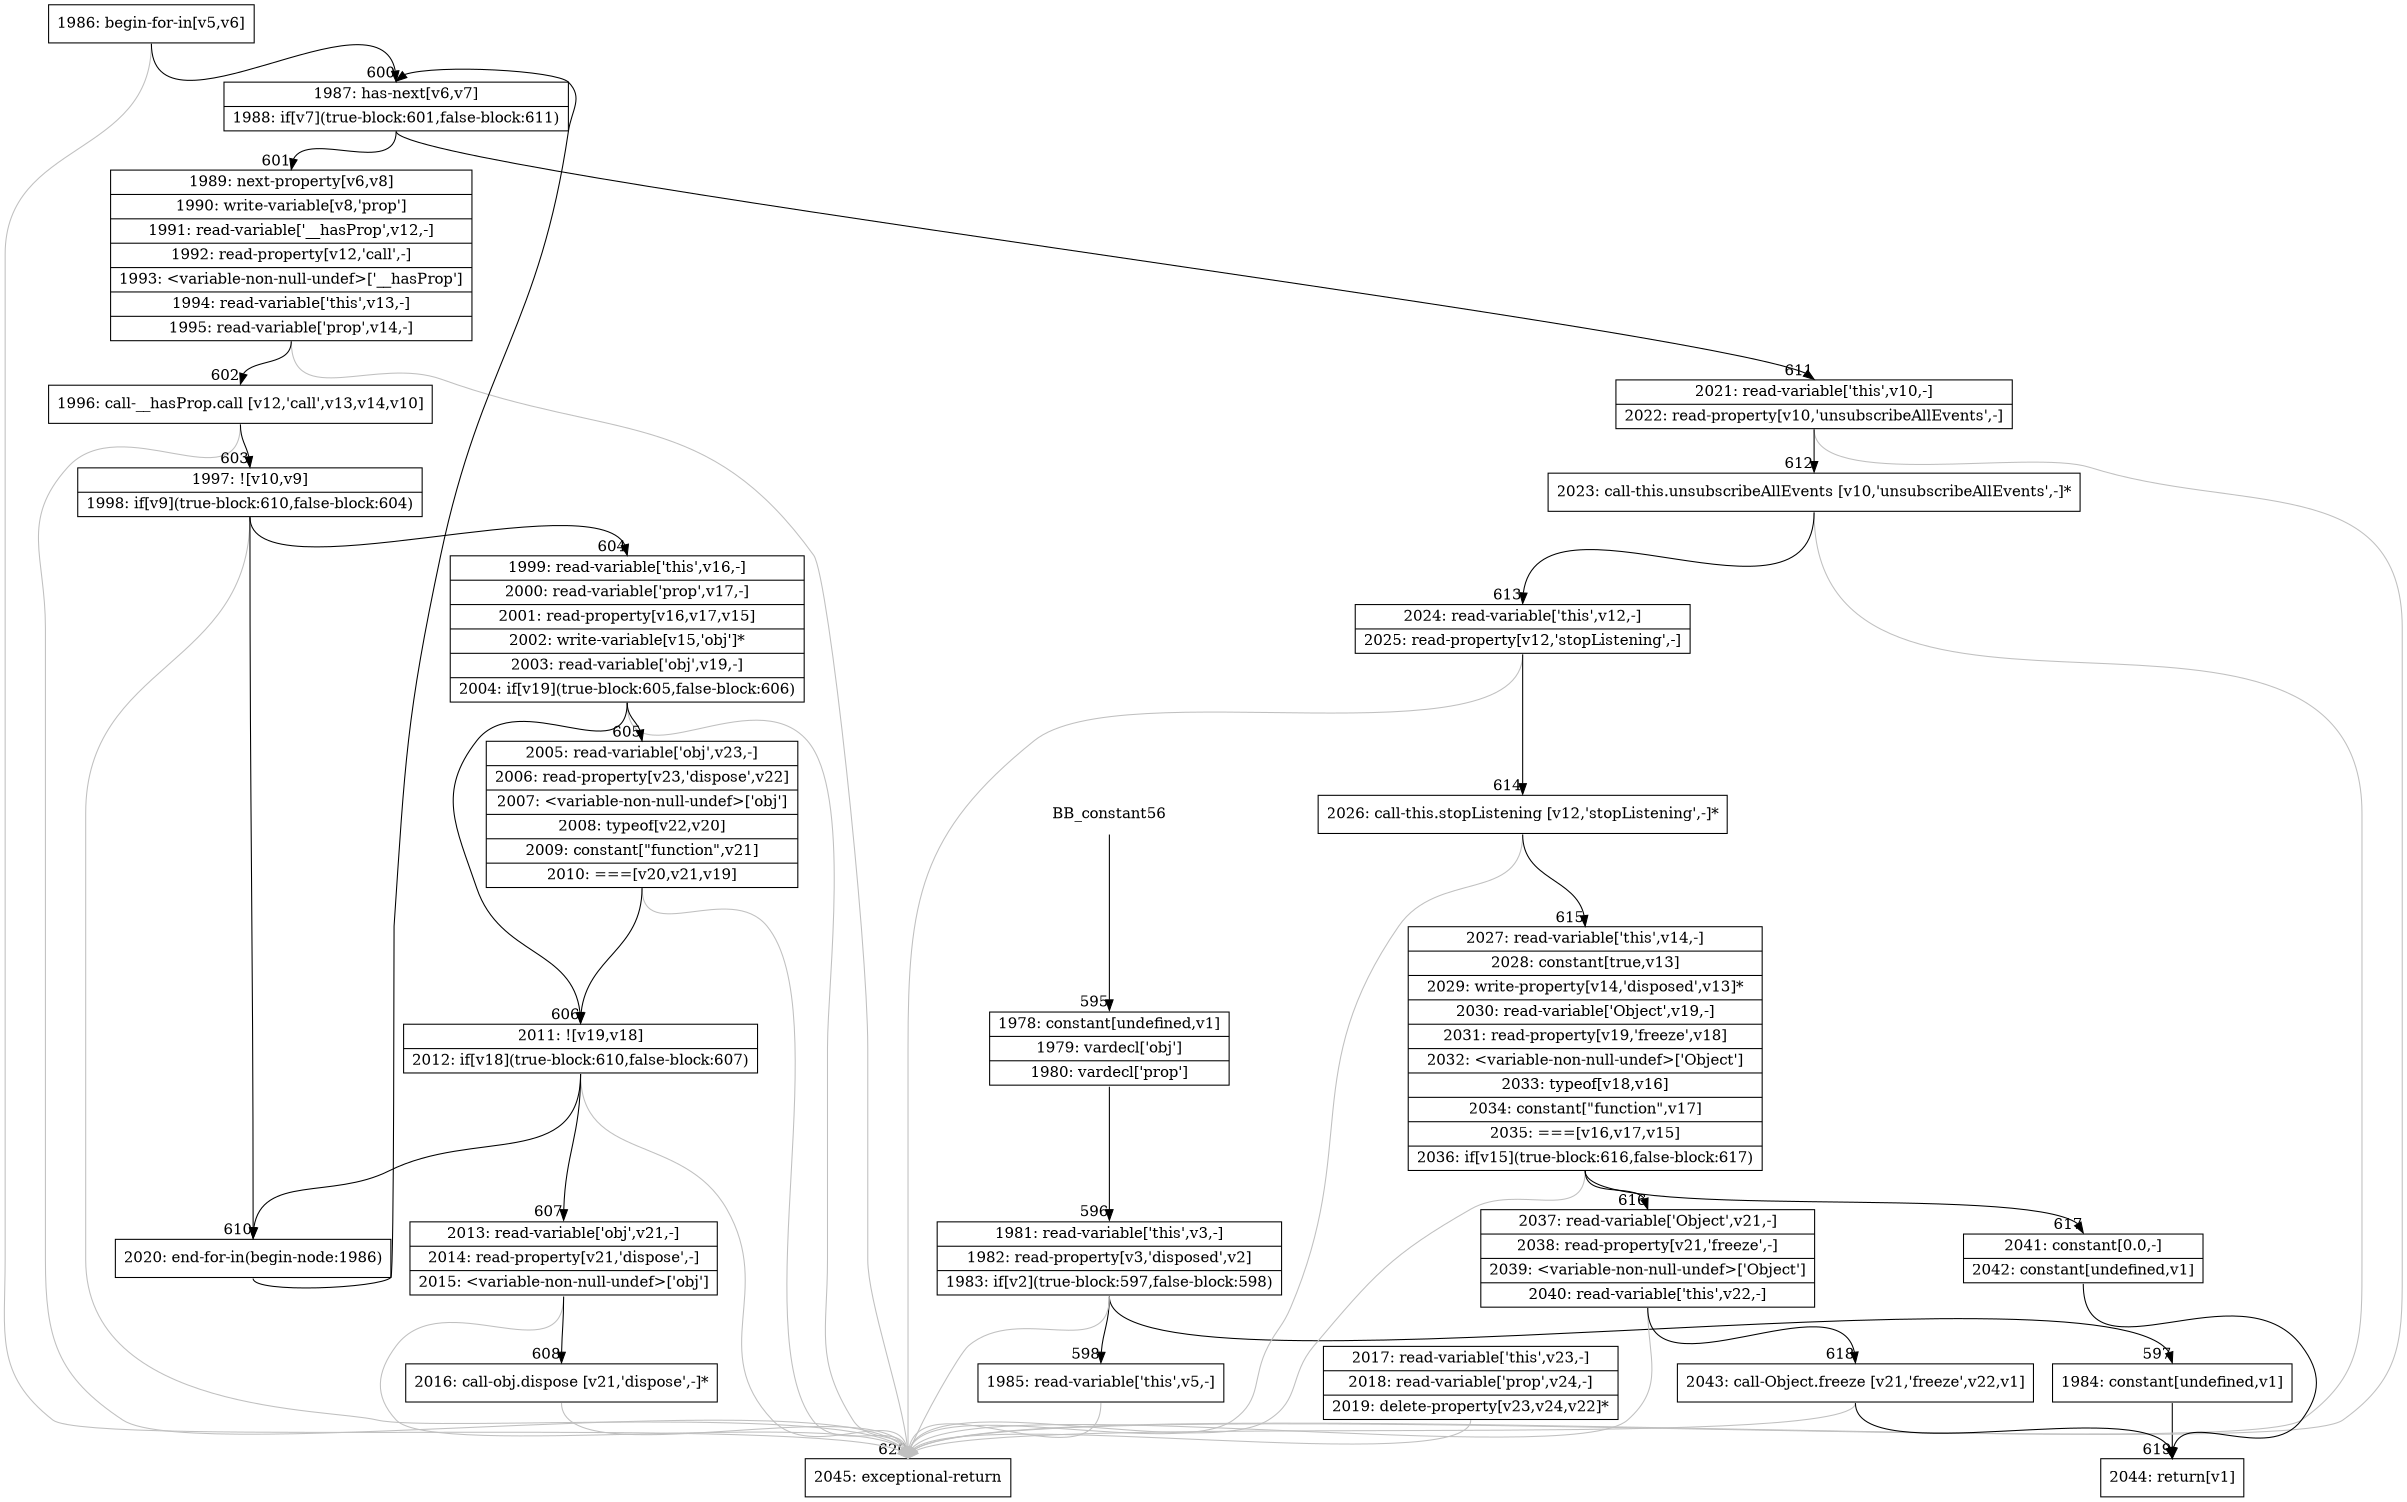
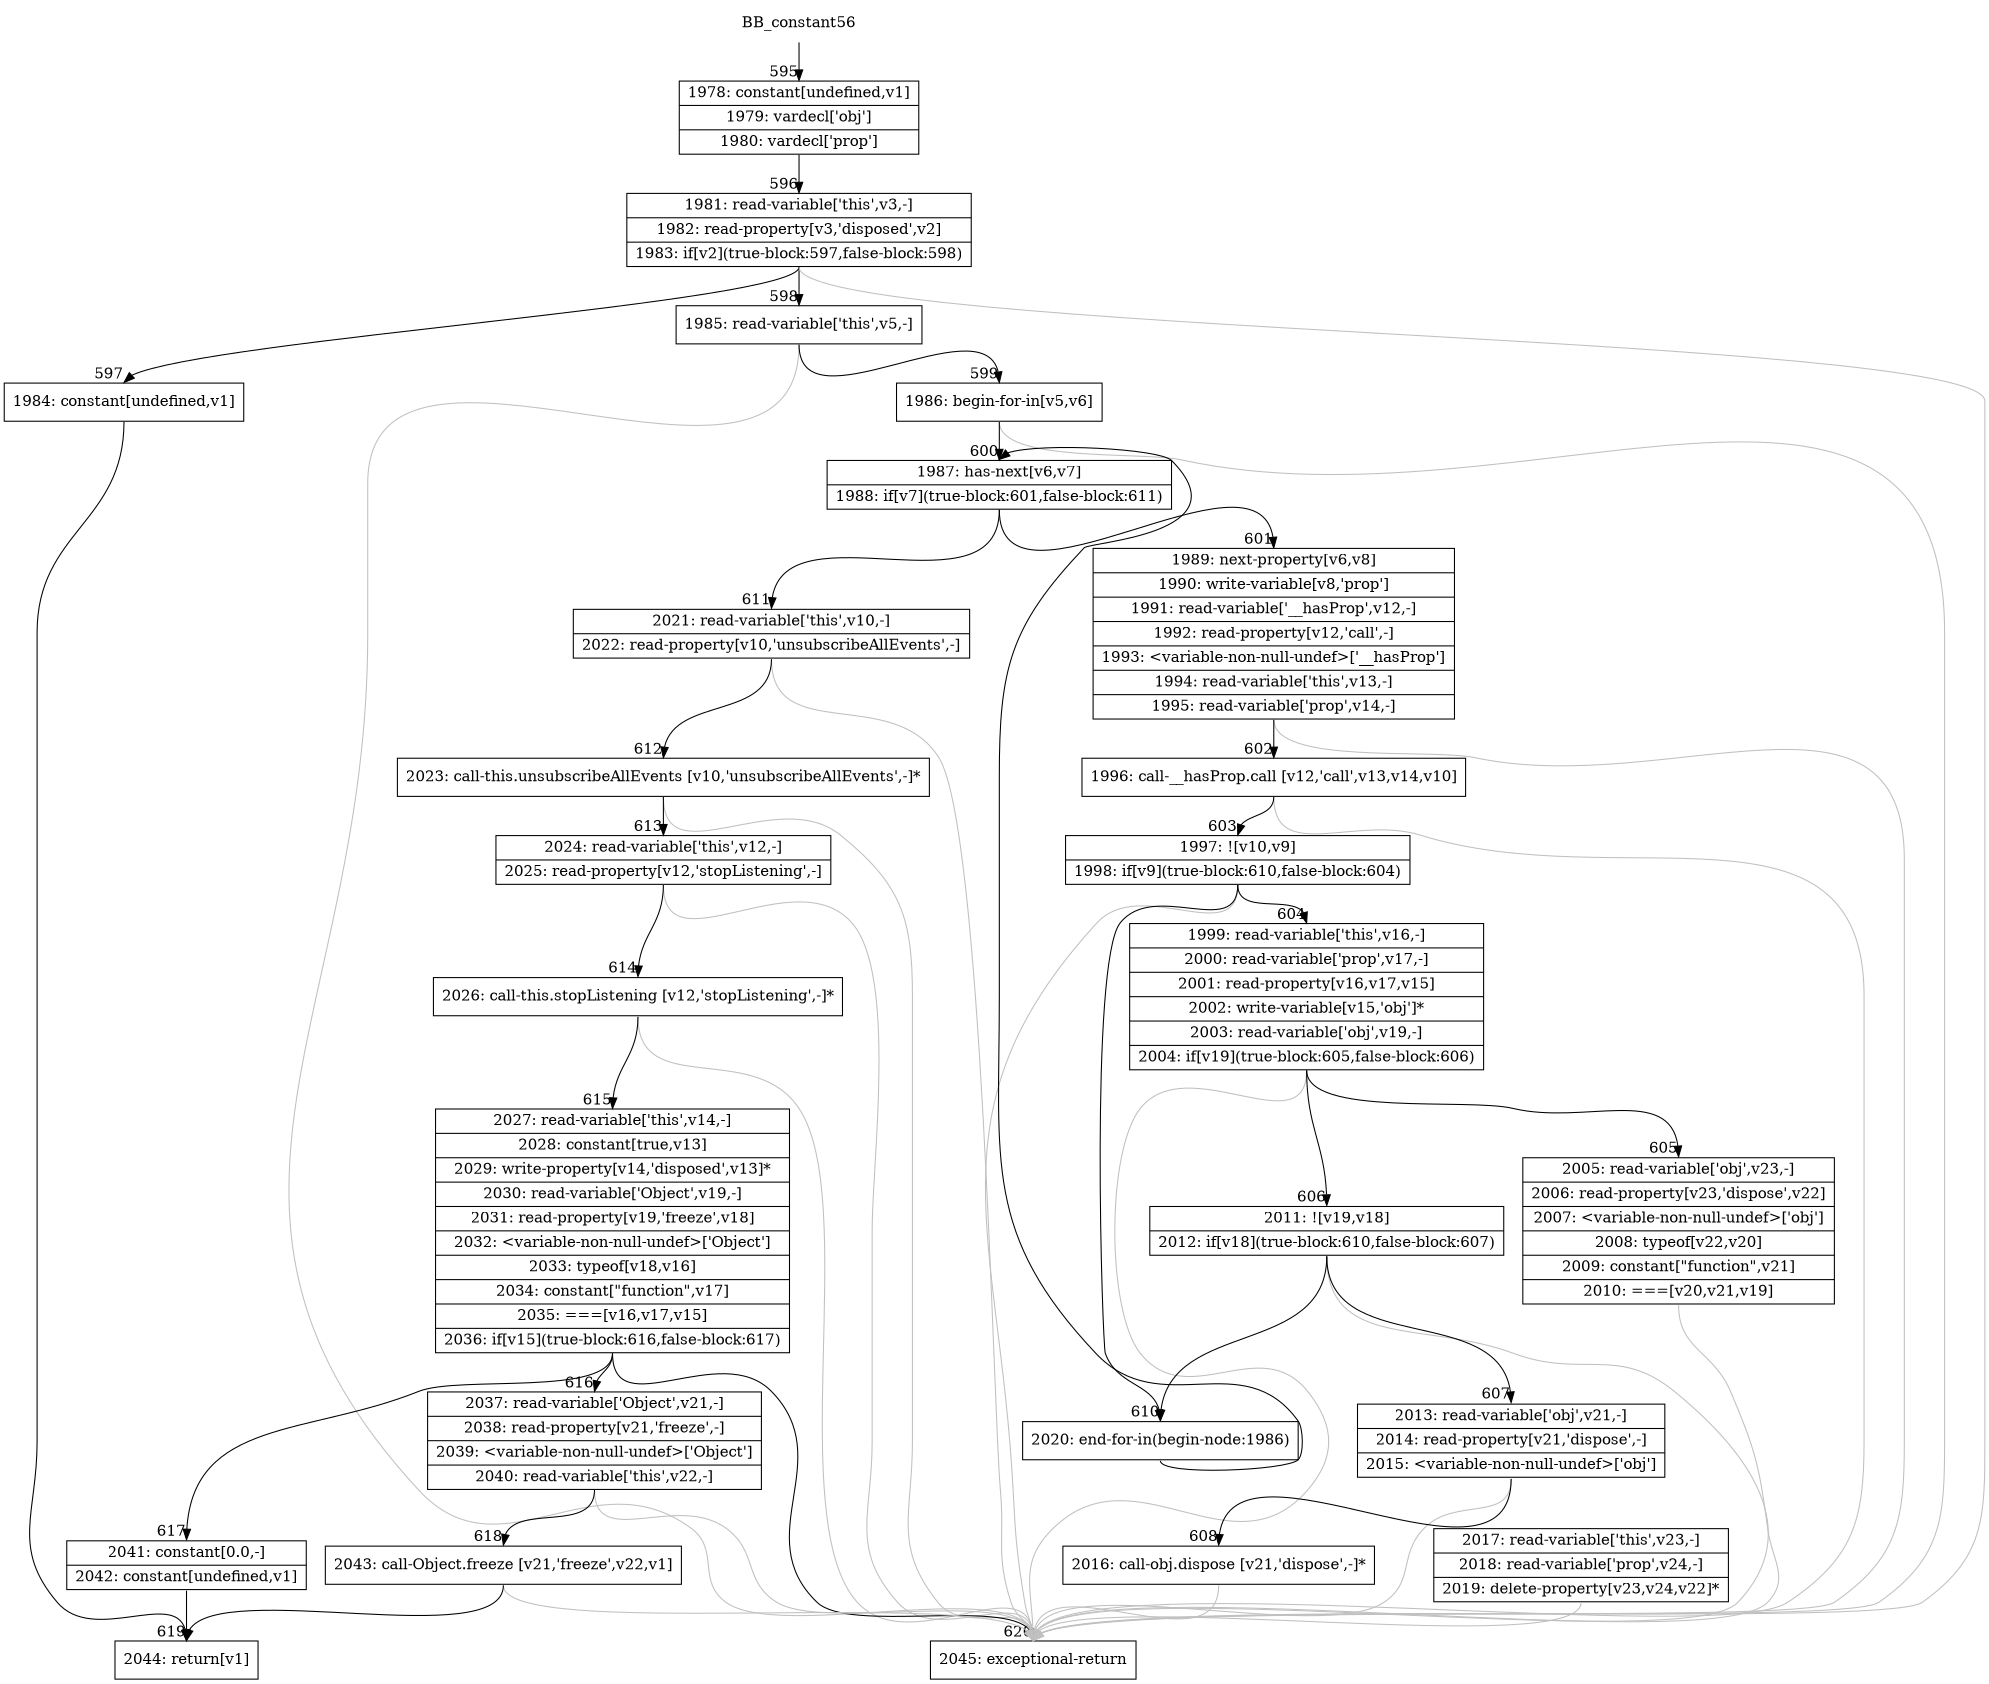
  digraph {
    rankdir=TD
    node [shape=record]
    edge [headport=n tailport=s]
    n1 [label=BB_constant56 shape=none]
    n2 [label="{1978: constant[undefined,v1]|1979: vardecl['obj']|1980: vardecl['prop']}"]
    n3 [label="{1981: read-variable['this',v3,-]|1982: read-property[v3,'disposed',v2]|1983: if[v2](true-block:597,false-block:598)}"]
    n4 [label="{1984: constant[undefined,v1]}"]
    n5 [label="{1985: read-variable['this',v5,-]}"]
    n6 [label="{2045: exceptional-return}"]
    n7 [label="{2044: return[v1]}"]
    n8 [label="{1986: begin-for-in[v5,v6]}"]
    n9 [label="{1987: has-next[v6,v7]|1988: if[v7](true-block:601,false-block:611)}"]
    n10 [label="{1989: next-property[v6,v8]|1990: write-variable[v8,'prop']|1991: read-variable['__hasProp',v12,-]|1992: read-property[v12,'call',-]|1993: \<variable-non-null-undef\>['__hasProp']|1994: read-variable['this',v13,-]|1995: read-variable['prop',v14,-]}"]
    n11 [label="{2021: read-variable['this',v10,-]|2022: read-property[v10,'unsubscribeAllEvents',-]}"]
    n12 [label="{1996: call-__hasProp.call [v12,'call',v13,v14,v10]}"]
    n13 [label="{2023: call-this.unsubscribeAllEvents [v10,'unsubscribeAllEvents',-]*}"]
    n14 [label="{1997: ![v10,v9]|1998: if[v9](true-block:610,false-block:604)}"]
    n15 [label="{2024: read-variable['this',v12,-]|2025: read-property[v12,'stopListening',-]}"]
    n16 [label="{2020: end-for-in(begin-node:1986)}"]
    n17 [label="{1999: read-variable['this',v16,-]|2000: read-variable['prop',v17,-]|2001: read-property[v16,v17,v15]|2002: write-variable[v15,'obj']*|2003: read-variable['obj',v19,-]|2004: if[v19](true-block:605,false-block:606)}"]
    n18 [label="{2011: ![v19,v18]|2012: if[v18](true-block:610,false-block:607)}"]
    n19 [label="{2005: read-variable['obj',v23,-]|2006: read-property[v23,'dispose',v22]|2007: \<variable-non-null-undef\>['obj']|2008: typeof[v22,v20]|2009: constant[\"function\",v21]|2010: ===[v20,v21,v19]}"]
    n20 [label="{2013: read-variable['obj',v21,-]|2014: read-property[v21,'dispose',-]|2015: \<variable-non-null-undef\>['obj']}"]
    n21 [label="{2016: call-obj.dispose [v21,'dispose',-]*}"]
    n22 [label="{2017: read-variable['this',v23,-]|2018: read-variable['prop',v24,-]|2019: delete-property[v23,v24,v22]*}"]
    n23 [label="{2026: call-this.stopListening [v12,'stopListening',-]*}"]
    n24 [label="{2027: read-variable['this',v14,-]|2028: constant[true,v13]|2029: write-property[v14,'disposed',v13]*|2030: read-variable['Object',v19,-]|2031: read-property[v19,'freeze',v18]|2032: \<variable-non-null-undef\>['Object']|2033: typeof[v18,v16]|2034: constant[\"function\",v17]|2035: ===[v16,v17,v15]|2036: if[v15](true-block:616,false-block:617)}"]
    n25 [label="{2037: read-variable['Object',v21,-]|2038: read-property[v21,'freeze',-]|2039: \<variable-non-null-undef\>['Object']|2040: read-variable['this',v22,-]}"]
    n26 [label="{2041: constant[0.0,-]|2042: constant[undefined,v1]}"]
    n27 [label="{2043: call-Object.freeze [v21,'freeze',v22,v1]}"]
    n1 -> n2 [headlabel="    595"]
    n2 -> n3 [headlabel="      596"]
    n3 -> n4 [headlabel="      597"]
    n3 -> n5 [headlabel="      598"]
    n3 -> n6 [color=gray headlabel="      620"]
    n4 -> n7 [headlabel="      619"]
    n5 -> n6 [color=gray]
+   n5 -> n8 [headlabel="      599"]
    n8 -> n6 [color=gray]
    n8 -> n9 [headlabel="      600"]
    n9 -> n10 [headlabel="      601"]
    n9 -> n11 [headlabel="      611"]
    n10 -> n6 [color=gray]
    n10 -> n12 [headlabel="      602"]
    n11 -> n6 [color=gray]
    n11 -> n13 [headlabel="      612"]
    n12 -> n6 [color=gray]
    n12 -> n14 [headlabel="      603"]
    n13 -> n6 [color=gray]
    n13 -> n15 [headlabel="      613"]
    n14 -> n6 [color=gray]
    n14 -> n16 [headlabel="      610"]
    n14 -> n17 [headlabel="      604"]
    n15 -> n6 [color=gray]
    n15 -> n23 [headlabel="      614"]
    n16 -> n9
    n17 -> n6 [color=gray]
    n17 -> n18 [headlabel="      606"]
    n17 -> n19 [headlabel="      605"]
    n18 -> n6 [color=gray]
    n18 -> n16
    n18 -> n20 [headlabel="      607"]
    n19 -> n6 [color=gray]
-   n19 -> n18
    n20 -> n6 [color=gray]
    n20 -> n21 [headlabel="      608"]
    n21 -> n6 [color=gray]
    n22 -> n6 [color=gray]
    n23 -> n6 [color=gray]
    n23 -> n24 [headlabel="      615"]
-   n24 -> n6 [color=gray]
+   n24 -> n6 [color=black]
    n24 -> n25 [headlabel="      616"]
    n24 -> n26 [headlabel="      617"]
    n25 -> n6 [color=gray]
    n25 -> n27 [headlabel="      618"]
    n26 -> n7
    n27 -> n6 [color=gray]
    n27 -> n7
  }
